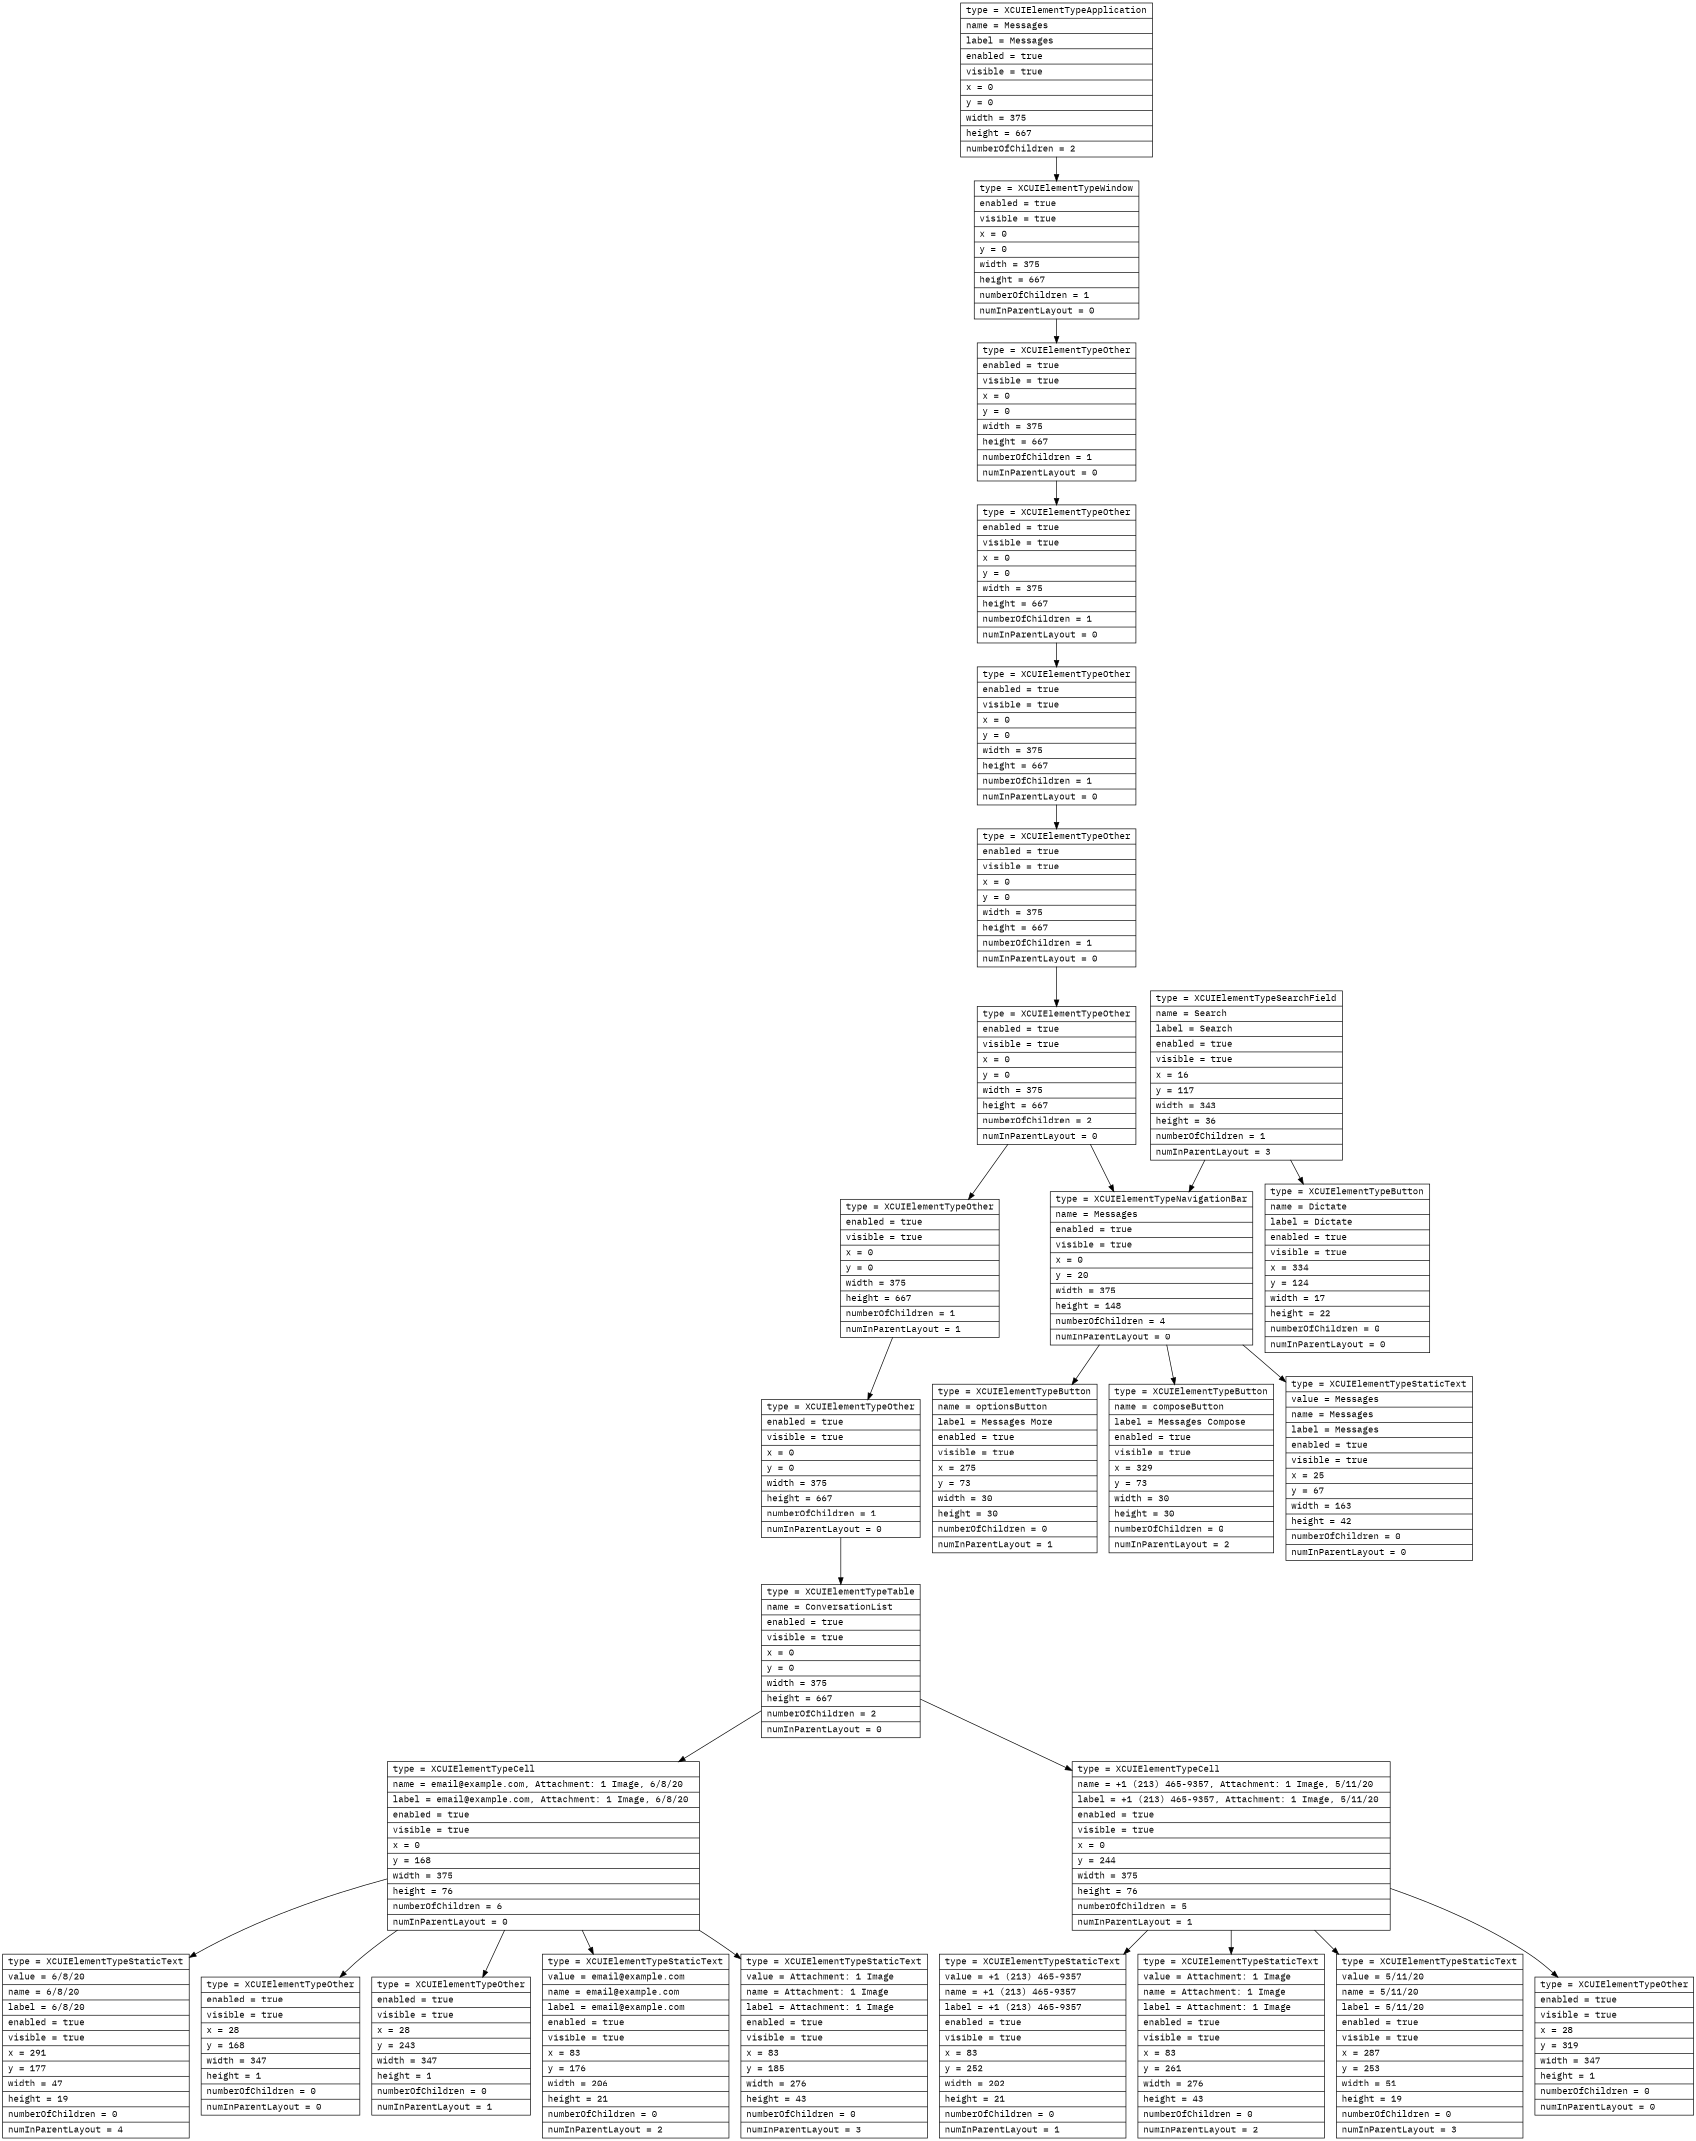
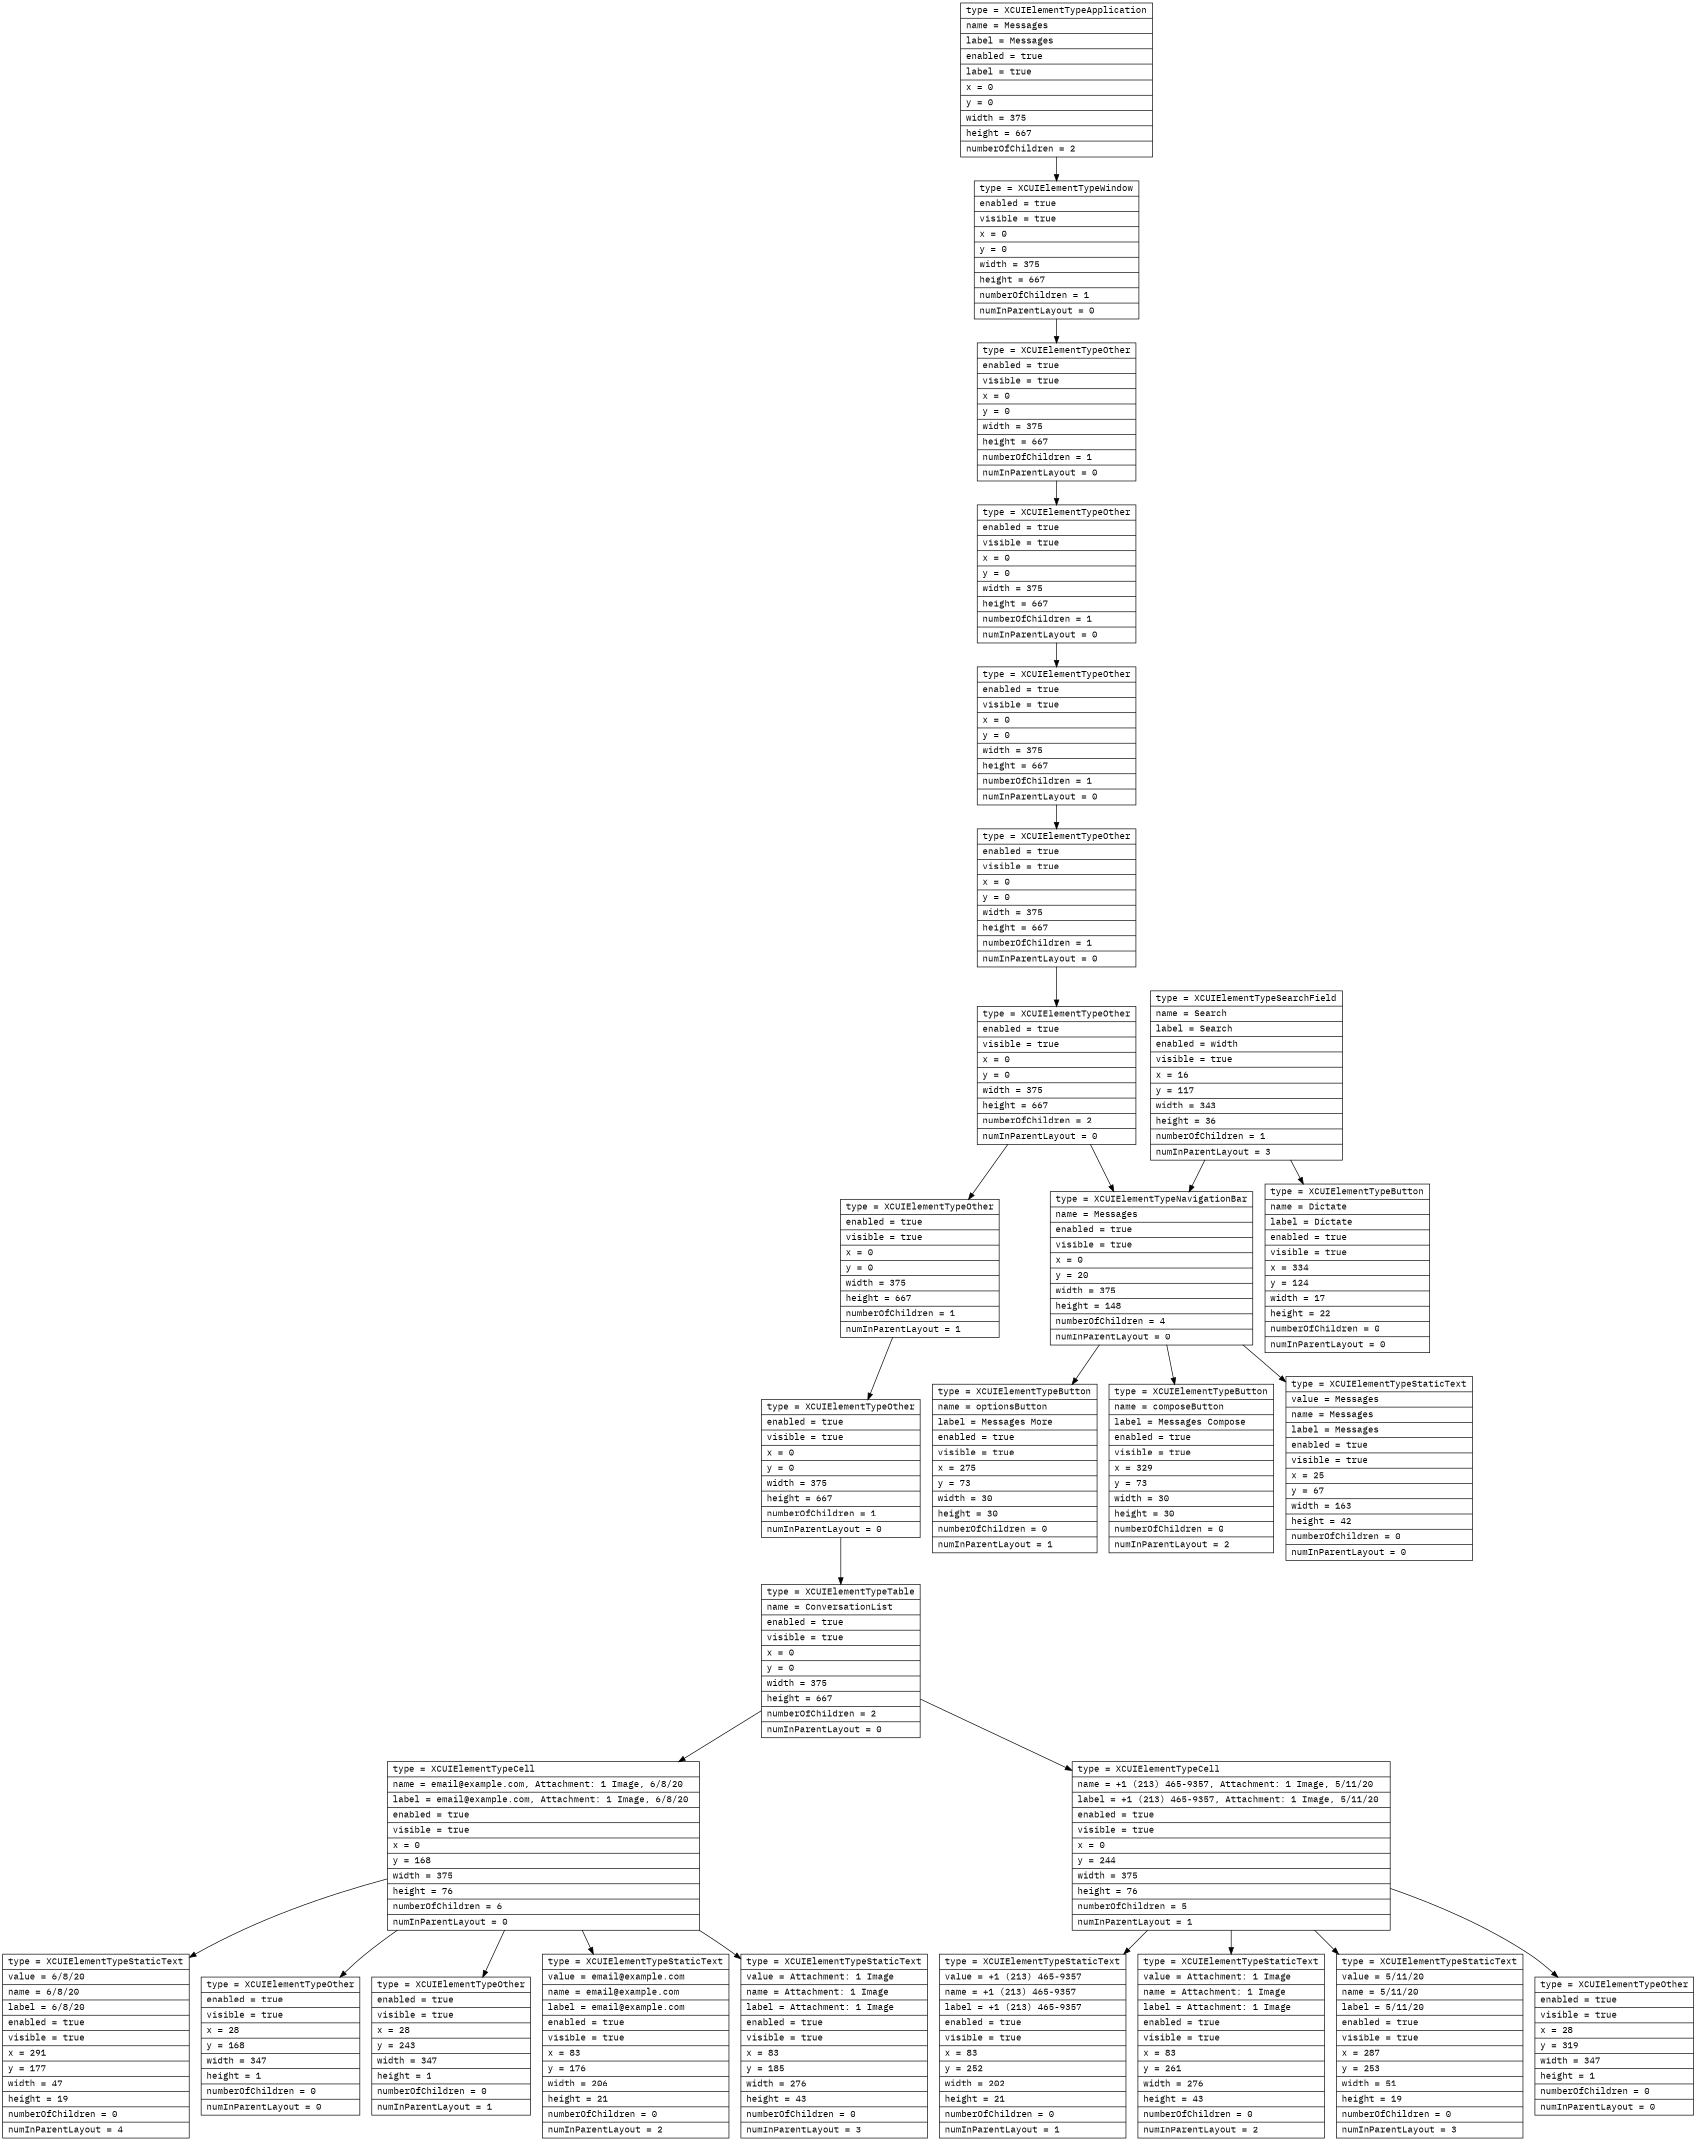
  digraph {
    fontname="IBM Plex Mono"
    node [fontname="IBM Plex Mono" shape=record]
    edge [fontname="IBM Plex Mono"]
-   n1 [label="{type = XCUIElementTypeApplication\l|name = Messages\l|label = Messages\l|enabled = true\l|visible = true\l|x = 0\l|y = 0\l|width = 375\l|height = 667\l|numberOfChildren = 2\l}"]
+   n1 [label="{type = XCUIElementTypeApplication\l|name = Messages\l|label = Messages\l|enabled = true\l|label = true\l|x = 0\l|y = 0\l|width = 375\l|height = 667\l|numberOfChildren = 2\l}"]
    n2 [label="{type = XCUIElementTypeWindow\l|enabled = true\l|visible = true\l|x = 0\l|y = 0\l|width = 375\l|height = 667\l|numberOfChildren = 1\l|numInParentLayout = 0\l}"]
    n3 [label="{type = XCUIElementTypeOther\l|enabled = true\l|visible = true\l|x = 0\l|y = 0\l|width = 375\l|height = 667\l|numberOfChildren = 1\l|numInParentLayout = 0\l}"]
    n4 [label="{type = XCUIElementTypeOther\l|enabled = true\l|visible = true\l|x = 0\l|y = 0\l|width = 375\l|height = 667\l|numberOfChildren = 1\l|numInParentLayout = 0\l}"]
    n5 [label="{type = XCUIElementTypeOther\l|enabled = true\l|visible = true\l|x = 0\l|y = 0\l|width = 375\l|height = 667\l|numberOfChildren = 1\l|numInParentLayout = 0\l}"]
    n6 [label="{type = XCUIElementTypeOther\l|enabled = true\l|visible = true\l|x = 0\l|y = 0\l|width = 375\l|height = 667\l|numberOfChildren = 1\l|numInParentLayout = 0\l}"]
    n7 [label="{type = XCUIElementTypeOther\l|enabled = true\l|visible = true\l|x = 0\l|y = 0\l|width = 375\l|height = 667\l|numberOfChildren = 2\l|numInParentLayout = 0\l}"]
    n8 [label="{type = XCUIElementTypeNavigationBar\l|name = Messages\l|enabled = true\l|visible = true\l|x = 0\l|y = 20\l|width = 375\l|height = 148\l|numberOfChildren = 4\l|numInParentLayout = 0\l}"]
    n9 [label="{type = XCUIElementTypeOther\l|enabled = true\l|visible = true\l|x = 0\l|y = 0\l|width = 375\l|height = 667\l|numberOfChildren = 1\l|numInParentLayout = 1\l}"]
    n10 [label="{type = XCUIElementTypeStaticText\l|value = Messages\l|name = Messages\l|label = Messages\l|enabled = true\l|visible = true\l|x = 25\l|y = 67\l|width = 163\l|height = 42\l|numberOfChildren = 0\l|numInParentLayout = 0\l}"]
    n11 [label="{type = XCUIElementTypeButton\l|name = optionsButton\l|label = Messages More\l|enabled = true\l|visible = true\l|x = 275\l|y = 73\l|width = 30\l|height = 30\l|numberOfChildren = 0\l|numInParentLayout = 1\l}"]
    n12 [label="{type = XCUIElementTypeButton\l|name = composeButton\l|label = Messages Compose\l|enabled = true\l|visible = true\l|x = 329\l|y = 73\l|width = 30\l|height = 30\l|numberOfChildren = 0\l|numInParentLayout = 2\l}"]
    n13 [label="{type = XCUIElementTypeOther\l|enabled = true\l|visible = true\l|x = 0\l|y = 0\l|width = 375\l|height = 667\l|numberOfChildren = 1\l|numInParentLayout = 0\l}"]
-   n14 [label="{type = XCUIElementTypeSearchField\l|name = Search\l|label = Search\l|enabled = true\l|visible = true\l|x = 16\l|y = 117\l|width = 343\l|height = 36\l|numberOfChildren = 1\l|numInParentLayout = 3\l}"]
+   n14 [label="{type = XCUIElementTypeSearchField\l|name = Search\l|label = Search\l|enabled = width\l|visible = true\l|x = 16\l|y = 117\l|width = 343\l|height = 36\l|numberOfChildren = 1\l|numInParentLayout = 3\l}"]
    n15 [label="{type = XCUIElementTypeButton\l|name = Dictate\l|label = Dictate\l|enabled = true\l|visible = true\l|x = 334\l|y = 124\l|width = 17\l|height = 22\l|numberOfChildren = 0\l|numInParentLayout = 0\l}"]
    n16 [label="{type = XCUIElementTypeTable\l|name = ConversationList\l|enabled = true\l|visible = true\l|x = 0\l|y = 0\l|width = 375\l|height = 667\l|numberOfChildren = 2\l|numInParentLayout = 0\l}"]
    n17 [label="{type = XCUIElementTypeCell\l|name = email@example.com, Attachment: 1 Image, 6/8/20 \l|label = email@example.com, Attachment: 1 Image, 6/8/20 \l|enabled = true\l|visible = true\l|x = 0\l|y = 168\l|width = 375\l|height = 76\l|numberOfChildren = 6\l|numInParentLayout = 0\l}"]
    n18 [label="{type = XCUIElementTypeCell\l|name = ‭+1 (213) 465-9357‬, Attachment: 1 Image, 5/11/20 \l|label = ‭+1 (213) 465-9357‬, Attachment: 1 Image, 5/11/20 \l|enabled = true\l|visible = true\l|x = 0\l|y = 244\l|width = 375\l|height = 76\l|numberOfChildren = 5\l|numInParentLayout = 1\l}"]
    n19 [label="{type = XCUIElementTypeOther\l|enabled = true\l|visible = true\l|x = 28\l|y = 168\l|width = 347\l|height = 1\l|numberOfChildren = 0\l|numInParentLayout = 0\l}"]
    n20 [label="{type = XCUIElementTypeOther\l|enabled = true\l|visible = true\l|x = 28\l|y = 243\l|width = 347\l|height = 1\l|numberOfChildren = 0\l|numInParentLayout = 1\l}"]
    n21 [label="{type = XCUIElementTypeStaticText\l|value = email@example.com\l|name = email@example.com\l|label = email@example.com\l|enabled = true\l|visible = true\l|x = 83\l|y = 176\l|width = 206\l|height = 21\l|numberOfChildren = 0\l|numInParentLayout = 2\l}"]
    n22 [label="{type = XCUIElementTypeStaticText\l|value = Attachment: 1 Image\l|name = Attachment: 1 Image\l|label = Attachment: 1 Image\l|enabled = true\l|visible = true\l|x = 83\l|y = 185\l|width = 276\l|height = 43\l|numberOfChildren = 0\l|numInParentLayout = 3\l}"]
    n23 [label="{type = XCUIElementTypeStaticText\l|value = 6/8/20 \l|name = 6/8/20 \l|label = 6/8/20 \l|enabled = true\l|visible = true\l|x = 291\l|y = 177\l|width = 47\l|height = 19\l|numberOfChildren = 0\l|numInParentLayout = 4\l}"]
    n24 [label="{type = XCUIElementTypeOther\l|enabled = true\l|visible = true\l|x = 28\l|y = 319\l|width = 347\l|height = 1\l|numberOfChildren = 0\l|numInParentLayout = 0\l}"]
    n25 [label="{type = XCUIElementTypeStaticText\l|value = ‭+1 (213) 465-9357‬\l|name = ‭+1 (213) 465-9357‬\l|label = ‭+1 (213) 465-9357‬\l|enabled = true\l|visible = true\l|x = 83\l|y = 252\l|width = 202\l|height = 21\l|numberOfChildren = 0\l|numInParentLayout = 1\l}"]
    n26 [label="{type = XCUIElementTypeStaticText\l|value = Attachment: 1 Image\l|name = Attachment: 1 Image\l|label = Attachment: 1 Image\l|enabled = true\l|visible = true\l|x = 83\l|y = 261\l|width = 276\l|height = 43\l|numberOfChildren = 0\l|numInParentLayout = 2\l}"]
    n27 [label="{type = XCUIElementTypeStaticText\l|value = 5/11/20 \l|name = 5/11/20 \l|label = 5/11/20 \l|enabled = true\l|visible = true\l|x = 287\l|y = 253\l|width = 51\l|height = 19\l|numberOfChildren = 0\l|numInParentLayout = 3\l}"]
    n1 -> n2
    n2 -> n3
    n3 -> n4
    n4 -> n5
    n5 -> n6
    n6 -> n7
    n7 -> n8
    n7 -> n9
    n8 -> n10
    n8 -> n11
    n8 -> n12
    n9 -> n13
    n13 -> n16
    n14 -> n8
    n14 -> n15
    n16 -> n17
    n16 -> n18
    n17 -> n19
    n17 -> n20
    n17 -> n21
    n17 -> n22
    n17 -> n23
    n18 -> n24
    n18 -> n25
    n18 -> n26
    n18 -> n27
  }
